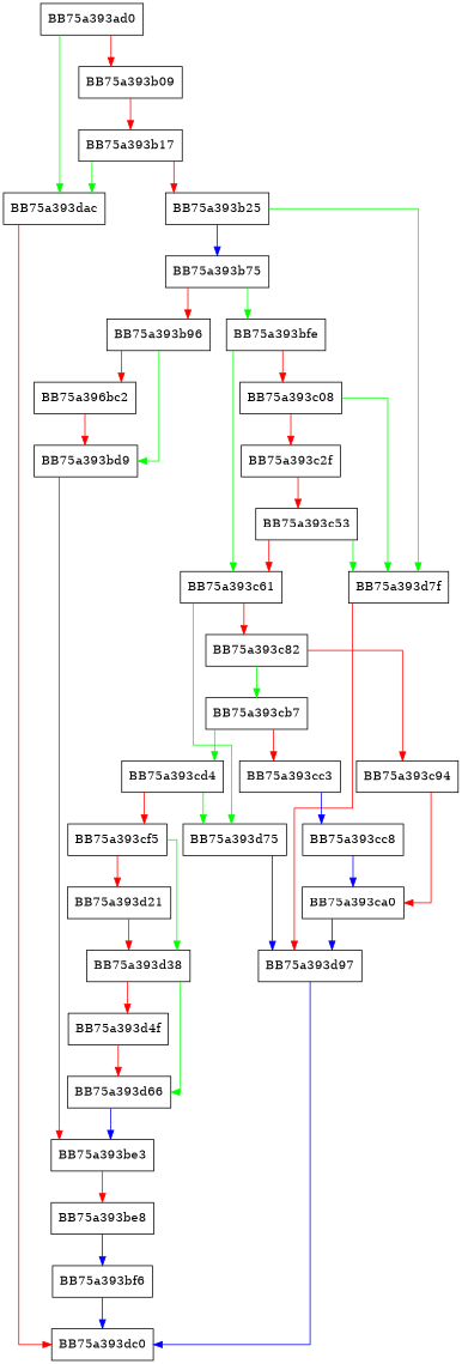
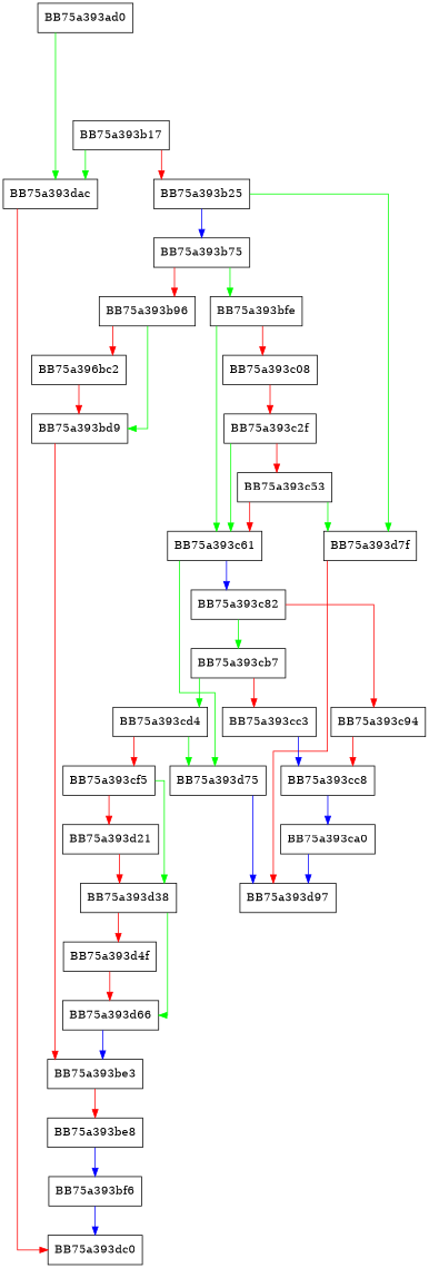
  digraph {
    splines=ortho
    node [shape=box]
    edge [color=red]
    BB75a393ad0
    BB75a393dac
-   BB75a393b09
    BB75a393dc0
    BB75a393b17
    BB75a393b25
    BB75a393d7f
    BB75a393b75
    BB75a393d97
    BB75a393bfe
    BB75a393b96
    BB75a393c61
    BB75a393c08
    BB75a393bd9
    n15 [label=BB75a396bc2]
    BB75a393d75
    BB75a393c82
    BB75a393c2f
    BB75a393be3
    BB75a393be8
    BB75a393bf6
    BB75a393cb7
    BB75a393c94
    BB75a393c53
    BB75a393cc8
    BB75a393ca0
    BB75a393cd4
    BB75a393cc3
    BB75a393cf5
    BB75a393d38
    BB75a393d21
    BB75a393d66
    BB75a393d4f
    BB75a393ad0 -> BB75a393dac [color=green]
-   BB75a393ad0 -> BB75a393b09
    BB75a393dac -> BB75a393dc0
-   BB75a393b09 -> BB75a393b17
    BB75a393b17 -> BB75a393dac [color=green]
    BB75a393b17 -> BB75a393b25
    BB75a393b25 -> BB75a393d7f [color=green]
    BB75a393b25 -> BB75a393b75 [color=blue]
    BB75a393d7f -> BB75a393d97
    BB75a393b75 -> BB75a393bfe [color=green]
    BB75a393b75 -> BB75a393b96
-   BB75a393d97 -> BB75a393dc0 [color=blue]
    BB75a393bfe -> BB75a393c61 [color=green]
    BB75a393bfe -> BB75a393c08
    BB75a393b96 -> BB75a393bd9 [color=green]
    BB75a393b96 -> n15
    BB75a393c61 -> BB75a393d75 [color=green]
-   BB75a393c61 -> BB75a393c82
-   BB75a393c08 -> BB75a393d7f [color=green]
+   BB75a393c61 -> BB75a393c82 [color=blue]
    BB75a393c08 -> BB75a393c2f
    BB75a393bd9 -> BB75a393be3
    n15 -> BB75a393bd9
    BB75a393d75 -> BB75a393d97 [color=blue]
    BB75a393c82 -> BB75a393cb7 [color=green]
    BB75a393c82 -> BB75a393c94
+   BB75a393c2f -> BB75a393c61 [color=green]
    BB75a393c2f -> BB75a393c53
    BB75a393be3 -> BB75a393be8
    BB75a393be8 -> BB75a393bf6 [color=blue]
    BB75a393bf6 -> BB75a393dc0 [color=blue]
    BB75a393cb7 -> BB75a393cd4 [color=green]
    BB75a393cb7 -> BB75a393cc3
-   BB75a393c94 -> BB75a393ca0
+   BB75a393c94 -> BB75a393cc8
    BB75a393c53 -> BB75a393d7f [color=green]
    BB75a393c53 -> BB75a393c61
    BB75a393cc8 -> BB75a393ca0 [color=blue]
    BB75a393ca0 -> BB75a393d97 [color=blue]
    BB75a393cd4 -> BB75a393d75 [color=green]
    BB75a393cd4 -> BB75a393cf5
    BB75a393cc3 -> BB75a393cc8 [color=blue]
    BB75a393cf5 -> BB75a393d38 [color=green]
    BB75a393cf5 -> BB75a393d21
    BB75a393d38 -> BB75a393d66 [color=green]
    BB75a393d38 -> BB75a393d4f
    BB75a393d21 -> BB75a393d38
    BB75a393d66 -> BB75a393be3 [color=blue]
    BB75a393d4f -> BB75a393d66
  }
